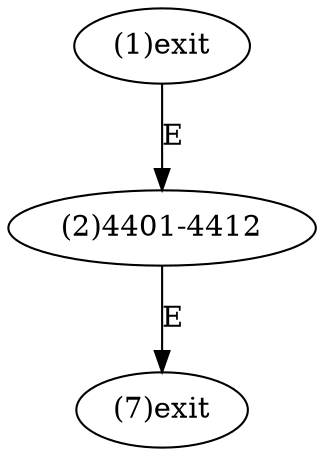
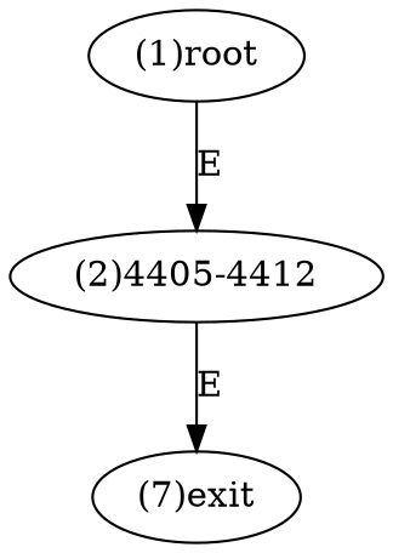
  digraph {
-   n1 [label="(1)exit"]
-   n2 [label="(2)4401-4412"]
+   n1 [label="(1)root"]
+   n2 [label="(2)4405-4412"]
    n3 [label="(7)exit"]
    n1 -> n2 [label=E]
    n2 -> n3 [label=E]
  }
